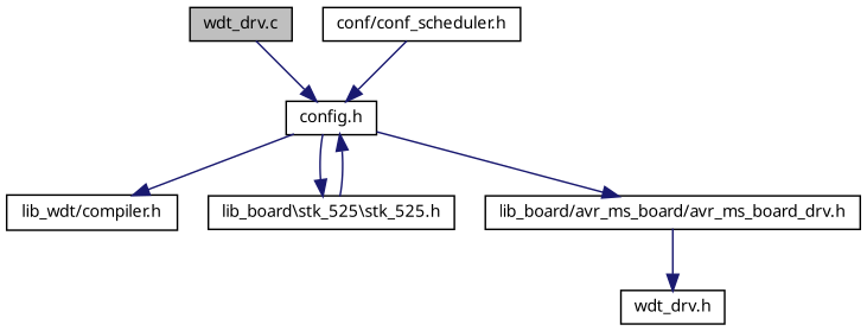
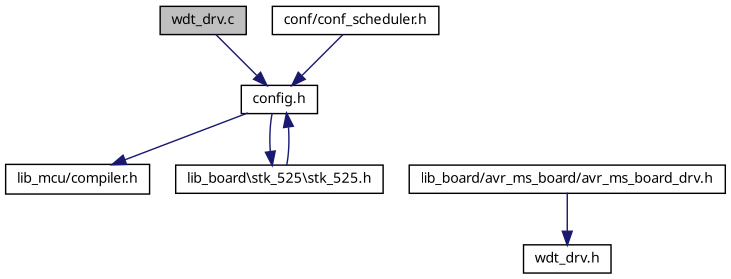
  digraph {
    node [color=black fillcolor=white fontname="FreeSans.ttf" fontsize=10 shape=record style=filled]
    edge [color=midnightblue fontname="FreeSans.ttf" fontsize=10 labelfontname="FreeSans.ttf" labelfontsize=10 style=solid]
    n1 [fillcolor=grey75 fontcolor=black height=0.2 label="wdt_drv.c" width=0.4]
    n2 [height=0.2 label="config.h" width=0.4]
-   n3 [height=0.2 label="lib_wdt/compiler.h" width=0.4]
+   n3 [height=0.2 label="lib_mcu/compiler.h" width=0.4]
    n4 [height=0.2 label="lib_board\\stk_525\\stk_525.h" width=0.4]
    n5 [height=0.2 label="lib_board/avr_ms_board/avr_ms_board_drv.h" width=0.4]
    n6 [height=0.2 label="wdt_drv.h" width=0.4]
    n7 [height=0.2 label="conf/conf_scheduler.h" width=0.4]
    n1 -> n2
    n2 -> n3
    n2 -> n4
-   n2 -> n5
    n4 -> n2
    n5 -> n6
    n7 -> n2
  }
